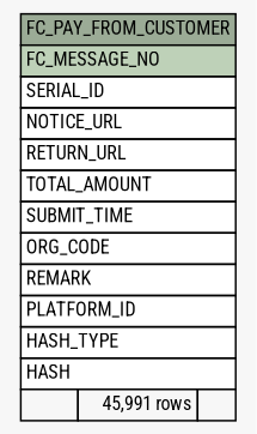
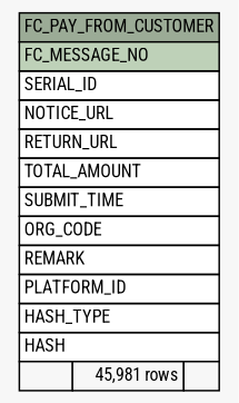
  digraph {
    bgcolor="#f7f7f7"
    fontname="Roboto Condensed"
    fontsize=11
    nodesep=0.18
    rankdir=RL
    ranksep=0.46
-   n1 [fontname="Roboto Condensed" fontsize=11 label=<     <TABLE BORDER="0" CELLBORDER="1" CELLSPACING="0" BGCOLOR="#ffffff">       <TR><TD COLSPAN="3" BGCOLOR="#9bab96" ALIGN="CENTER">FC_PAY_FROM_CUSTOMER</TD></TR>       <TR><TD PORT="FC_MESSAGE_NO" COLSPAN="3" BGCOLOR="#bed1b8" ALIGN="LEFT">FC_MESSAGE_NO</TD></TR>       <TR><TD PORT="SERIAL_ID" COLSPAN="3" ALIGN="LEFT">SERIAL_ID</TD></TR>       <TR><TD PORT="NOTICE_URL" COLSPAN="3" ALIGN="LEFT">NOTICE_URL</TD></TR>       <TR><TD PORT="RETURN_URL" COLSPAN="3" ALIGN="LEFT">RETURN_URL</TD></TR>       <TR><TD PORT="TOTAL_AMOUNT" COLSPAN="3" ALIGN="LEFT">TOTAL_AMOUNT</TD></TR>       <TR><TD PORT="SUBMIT_TIME" COLSPAN="3" ALIGN="LEFT">SUBMIT_TIME</TD></TR>       <TR><TD PORT="ORG_CODE" COLSPAN="3" ALIGN="LEFT">ORG_CODE</TD></TR>       <TR><TD PORT="REMARK" COLSPAN="3" ALIGN="LEFT">REMARK</TD></TR>       <TR><TD PORT="PLATFORM_ID" COLSPAN="3" ALIGN="LEFT">PLATFORM_ID</TD></TR>       <TR><TD PORT="HASH_TYPE" COLSPAN="3" ALIGN="LEFT">HASH_TYPE</TD></TR>       <TR><TD PORT="HASH" COLSPAN="3" ALIGN="LEFT">HASH</TD></TR>       <TR><TD ALIGN="LEFT" BGCOLOR="#f7f7f7">  </TD><TD ALIGN="RIGHT" BGCOLOR="#f7f7f7">45,991 rows</TD><TD ALIGN="RIGHT" BGCOLOR="#f7f7f7">  </TD></TR>     </TABLE>> shape=plaintext]
+   n1 [fontname="Roboto Condensed" fontsize=11 label=<     <TABLE BORDER="0" CELLBORDER="1" CELLSPACING="0" BGCOLOR="#ffffff">       <TR><TD COLSPAN="3" BGCOLOR="#9bab96" ALIGN="CENTER">FC_PAY_FROM_CUSTOMER</TD></TR>       <TR><TD PORT="FC_MESSAGE_NO" COLSPAN="3" BGCOLOR="#bed1b8" ALIGN="LEFT">FC_MESSAGE_NO</TD></TR>       <TR><TD PORT="SERIAL_ID" COLSPAN="3" ALIGN="LEFT">SERIAL_ID</TD></TR>       <TR><TD PORT="NOTICE_URL" COLSPAN="3" ALIGN="LEFT">NOTICE_URL</TD></TR>       <TR><TD PORT="RETURN_URL" COLSPAN="3" ALIGN="LEFT">RETURN_URL</TD></TR>       <TR><TD PORT="TOTAL_AMOUNT" COLSPAN="3" ALIGN="LEFT">TOTAL_AMOUNT</TD></TR>       <TR><TD PORT="SUBMIT_TIME" COLSPAN="3" ALIGN="LEFT">SUBMIT_TIME</TD></TR>       <TR><TD PORT="ORG_CODE" COLSPAN="3" ALIGN="LEFT">ORG_CODE</TD></TR>       <TR><TD PORT="REMARK" COLSPAN="3" ALIGN="LEFT">REMARK</TD></TR>       <TR><TD PORT="PLATFORM_ID" COLSPAN="3" ALIGN="LEFT">PLATFORM_ID</TD></TR>       <TR><TD PORT="HASH_TYPE" COLSPAN="3" ALIGN="LEFT">HASH_TYPE</TD></TR>       <TR><TD PORT="HASH" COLSPAN="3" ALIGN="LEFT">HASH</TD></TR>       <TR><TD ALIGN="LEFT" BGCOLOR="#f7f7f7">  </TD><TD ALIGN="RIGHT" BGCOLOR="#f7f7f7">45,981 rows</TD><TD ALIGN="RIGHT" BGCOLOR="#f7f7f7">  </TD></TR>     </TABLE>> shape=plaintext]
  }
